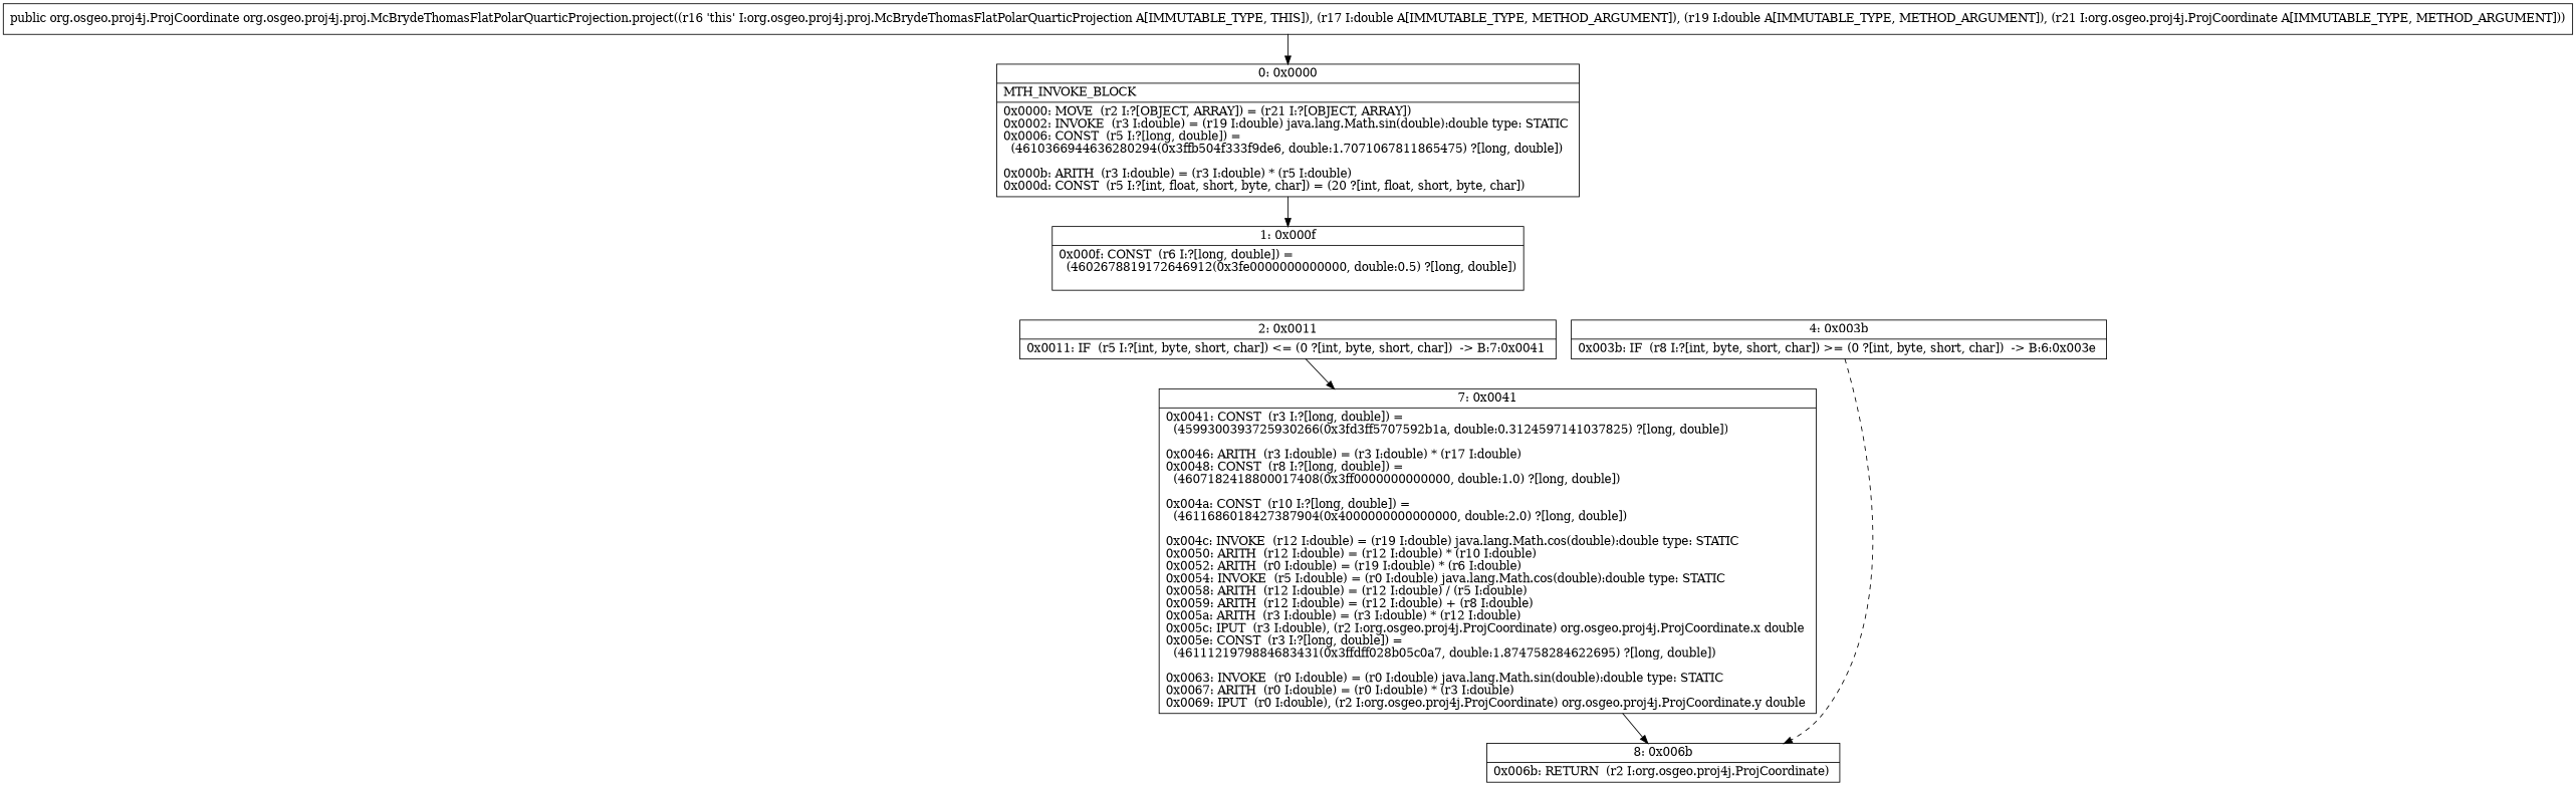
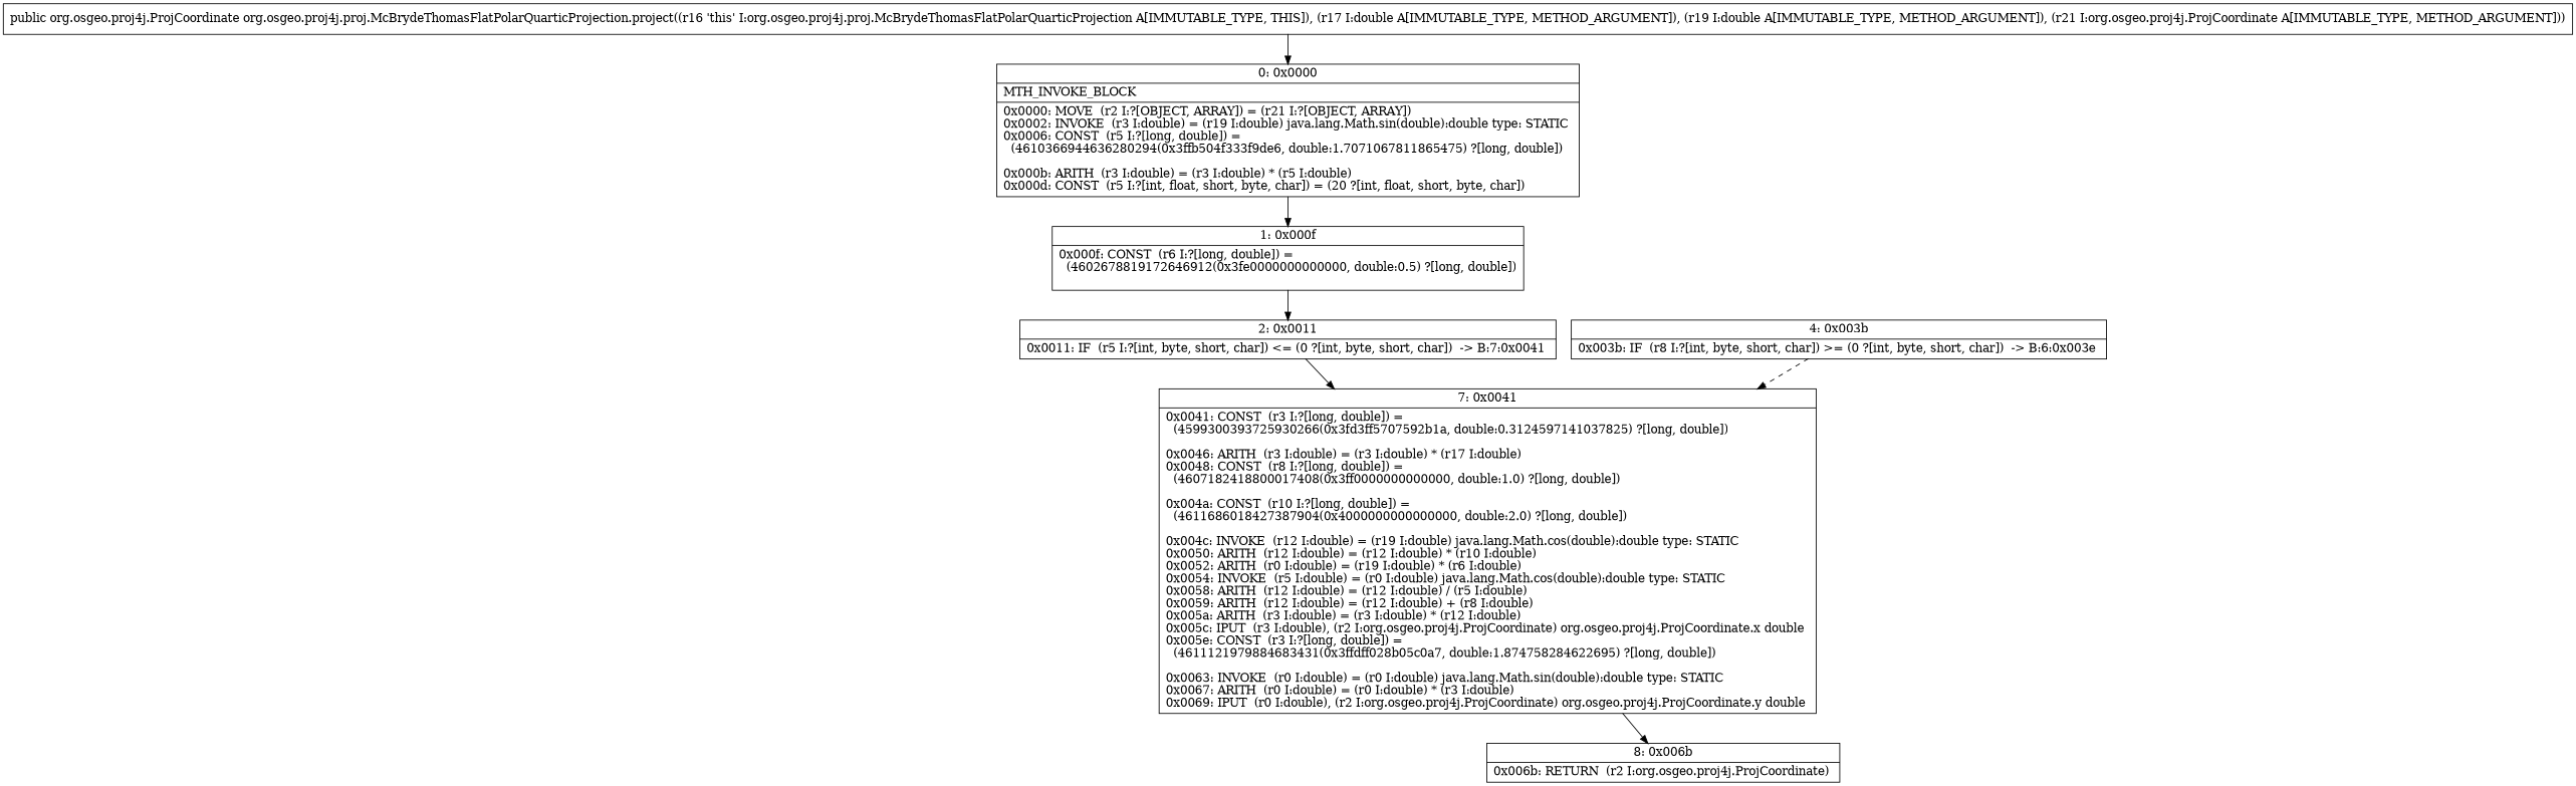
  digraph {
    node [shape=record]
    n1 [label="{0\:\ 0x0000|MTH_INVOKE_BLOCK\l|0x0000: MOVE  (r2 I:?[OBJECT, ARRAY]) = (r21 I:?[OBJECT, ARRAY]) \l0x0002: INVOKE  (r3 I:double) = (r19 I:double) java.lang.Math.sin(double):double type: STATIC \l0x0006: CONST  (r5 I:?[long, double]) = \l  (4610366944636280294(0x3ffb504f333f9de6, double:1.7071067811865475) ?[long, double])\l \l0x000b: ARITH  (r3 I:double) = (r3 I:double) * (r5 I:double) \l0x000d: CONST  (r5 I:?[int, float, short, byte, char]) = (20 ?[int, float, short, byte, char]) \l}"]
    n2 [label="{1\:\ 0x000f|0x000f: CONST  (r6 I:?[long, double]) = \l  (4602678819172646912(0x3fe0000000000000, double:0.5) ?[long, double])\l \l}"]
    n3 [label="{2\:\ 0x0011|0x0011: IF  (r5 I:?[int, byte, short, char]) \<= (0 ?[int, byte, short, char])  \-\> B:7:0x0041 \l}"]
    n4 [label="{7\:\ 0x0041|0x0041: CONST  (r3 I:?[long, double]) = \l  (4599300393725930266(0x3fd3ff5707592b1a, double:0.3124597141037825) ?[long, double])\l \l0x0046: ARITH  (r3 I:double) = (r3 I:double) * (r17 I:double) \l0x0048: CONST  (r8 I:?[long, double]) = \l  (4607182418800017408(0x3ff0000000000000, double:1.0) ?[long, double])\l \l0x004a: CONST  (r10 I:?[long, double]) = \l  (4611686018427387904(0x4000000000000000, double:2.0) ?[long, double])\l \l0x004c: INVOKE  (r12 I:double) = (r19 I:double) java.lang.Math.cos(double):double type: STATIC \l0x0050: ARITH  (r12 I:double) = (r12 I:double) * (r10 I:double) \l0x0052: ARITH  (r0 I:double) = (r19 I:double) * (r6 I:double) \l0x0054: INVOKE  (r5 I:double) = (r0 I:double) java.lang.Math.cos(double):double type: STATIC \l0x0058: ARITH  (r12 I:double) = (r12 I:double) \/ (r5 I:double) \l0x0059: ARITH  (r12 I:double) = (r12 I:double) + (r8 I:double) \l0x005a: ARITH  (r3 I:double) = (r3 I:double) * (r12 I:double) \l0x005c: IPUT  (r3 I:double), (r2 I:org.osgeo.proj4j.ProjCoordinate) org.osgeo.proj4j.ProjCoordinate.x double \l0x005e: CONST  (r3 I:?[long, double]) = \l  (4611121979884683431(0x3ffdff028b05c0a7, double:1.874758284622695) ?[long, double])\l \l0x0063: INVOKE  (r0 I:double) = (r0 I:double) java.lang.Math.sin(double):double type: STATIC \l0x0067: ARITH  (r0 I:double) = (r0 I:double) * (r3 I:double) \l0x0069: IPUT  (r0 I:double), (r2 I:org.osgeo.proj4j.ProjCoordinate) org.osgeo.proj4j.ProjCoordinate.y double \l}"]
    n5 [label="{8\:\ 0x006b|0x006b: RETURN  (r2 I:org.osgeo.proj4j.ProjCoordinate) \l}"]
    n6 [label="{4\:\ 0x003b|0x003b: IF  (r8 I:?[int, byte, short, char]) \>= (0 ?[int, byte, short, char])  \-\> B:6:0x003e \l}"]
    n7 [label="{public org.osgeo.proj4j.ProjCoordinate org.osgeo.proj4j.proj.McBrydeThomasFlatPolarQuarticProjection.project((r16 'this' I:org.osgeo.proj4j.proj.McBrydeThomasFlatPolarQuarticProjection A[IMMUTABLE_TYPE, THIS]), (r17 I:double A[IMMUTABLE_TYPE, METHOD_ARGUMENT]), (r19 I:double A[IMMUTABLE_TYPE, METHOD_ARGUMENT]), (r21 I:org.osgeo.proj4j.ProjCoordinate A[IMMUTABLE_TYPE, METHOD_ARGUMENT])) }"]
    n1 -> n2
+   n2 -> n3
    n3 -> n4
    n4 -> n5
-   n6 -> n5 [style=dashed]
+   n6 -> n4 [style=dashed]
    n7 -> n1
  }
